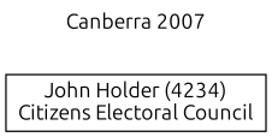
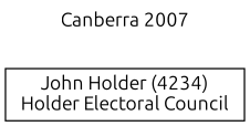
  digraph {
    label="Canberra 2007"
    labelloc=t
    mclimit=10
    fontname=Ubuntu
-   n1 [label="John Holder (4234)\nCitizens Electoral Council" shape=box fontname=Ubuntu]
+   n1 [label="John Holder (4234)\nHolder Electoral Council" shape=box fontname=Ubuntu]
  }
